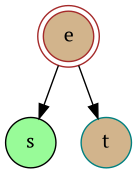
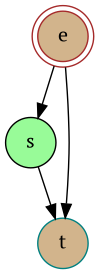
  digraph {
    fontname="PT Serif"
    node [fillcolor=tan fontname="PT Serif" shape=circle style=filled]
    edge [fontname="PT Serif"]
    e [color=brown shape=doublecircle]
    s [color=black fillcolor=palegreen]
    t [color=teal]
    e -> s
    e -> t
+   s -> t
  }
